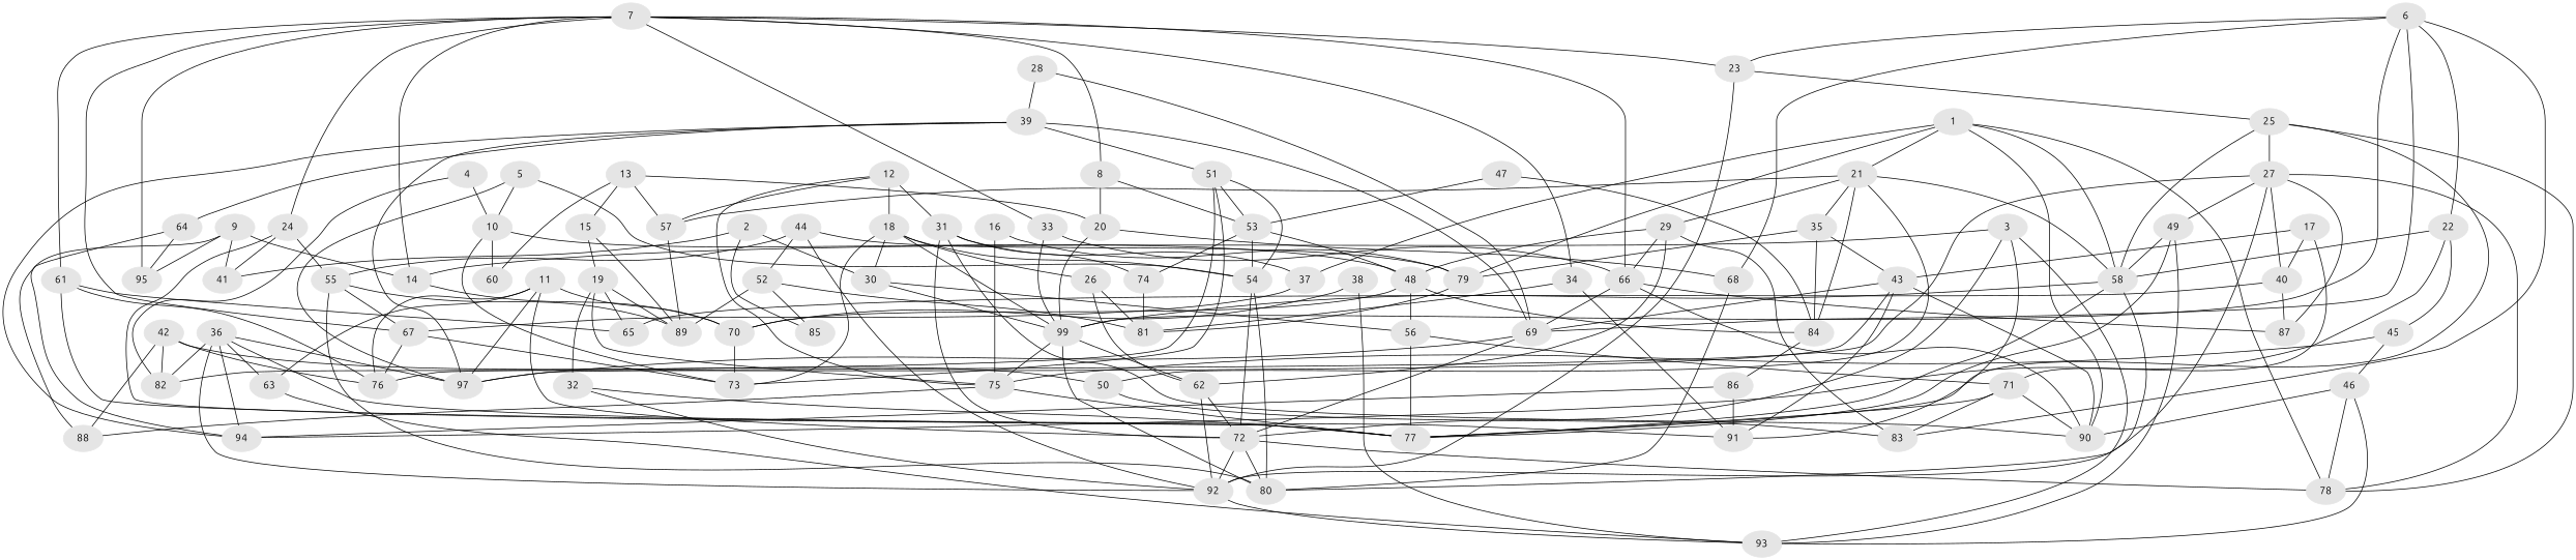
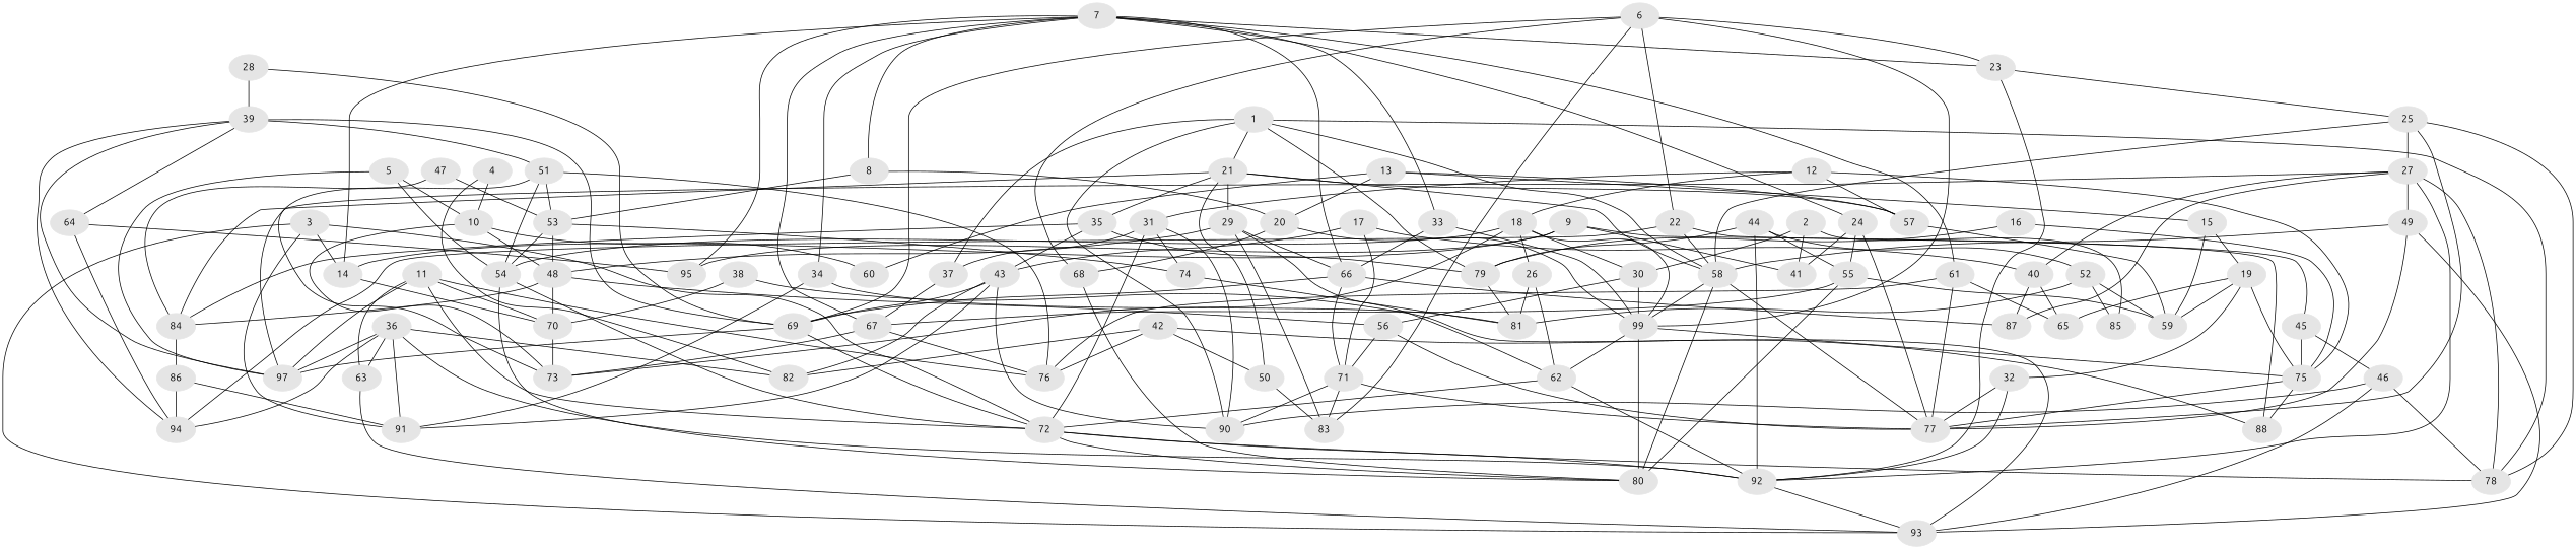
  graph {
    fontname=Ubuntu
    node [color=gray90 fontname=Ubuntu style=filled]
    edge [fontname=Ubuntu weight=1.0]
    1
    21
    37
    58
    78
    79
    90
    57
    29
    35
    50
    84
    67
    n14 [label=99]
    77
    80
    81
    2
    30
    41
    85
    56
    3
    14
    72
    91
    93
    70
    92
    4
    10
    82
    48
    60
    73
    5
    54
    n38 [label=97]
    6
    22
    23
    68
    69
    83
    45
    94
    25
    75
    62
    7
    8
    24
    33
    34
    61
    66
    95
    20
    53
    55
    76
    65
    87
    74
    9
    88
    11
    63
    12
    18
    31
    26
-   89
+   89 [label=59]
    13
    15
    19
    32
    16
    17
    40
    43
    71
    86
    46
    27
    49
    28
    39
    51
    64
    36
    38
    42
    44
    52
    47
    1 -- 21
    1 -- 37
    1 -- 58
    1 -- 78
    1 -- 79
    1 -- 90
    21 -- 58
    21 -- 57
    21 -- 29
    21 -- 35
    21 -- 50
    21 -- 84
    37 -- 67
    58 -- n14
    58 -- 77
    58 -- 80
    79 -- 81
    57 -- 89
    29 -- 48
    29 -- 83
    29 -- 62
    29 -- 66
    35 -- 79
    35 -- 84
    35 -- 43
    50 -- 83
    84 -- 86
    67 -- 73
    67 -- 76
    n14 -- 80 [weight=2.0]
    n14 -- 75
    n14 -- 62
    2 -- 30
    2 -- 41
    2 -- 85
    30 -- n14
    30 -- 56
    56 -- 77
    56 -- 71
    3 -- 14
    3 -- 72
    3 -- 91
    3 -- 93
    14 -- 70
    72 -- 78
    72 -- 80
    72 -- 92 [weight=2.0]
    70 -- 73
    92 -- 93
    4 -- 10
    4 -- 82
    10 -- 48
    10 -- 60
    10 -- 73
    48 -- 84
    48 -- 56
    48 -- 70 [weight=2.0]
    5 -- 10
    5 -- 54
    5 -- n38
    54 -- 80
    54 -- 72 [weight=2.0]
    6 -- n14
    6 -- 22
    6 -- 23
    6 -- 68
    6 -- 69
    6 -- 83
    22 -- 58
    22 -- 45
    22 -- 94
    23 -- 92
    23 -- 25
    68 -- 80
    69 -- 72
    69 -- n38
    45 -- 75
    45 -- 46
    25 -- 58
    25 -- 78
    25 -- 77
    25 -- 27
    75 -- 77
    75 -- 88
    62 -- 72
    62 -- 92
    7 -- 67
    7 -- 14
    7 -- 23
    7 -- 8
    7 -- 24
    7 -- 33
    7 -- 34
    7 -- 61
    7 -- 66
    7 -- 95
    8 -- 20
    8 -- 53
    24 -- 77
    24 -- 41
    24 -- 55 [weight=2.0]
    33 -- n14
    33 -- 66
    34 -- 81
    34 -- 91
    61 -- 77
    61 -- 76
    61 -- 65
-   66 -- 90
+   66 -- 71
    66 -- 69
    66 -- 87
    20 -- n14
    20 -- 68
    53 -- 48
    53 -- 54
    53 -- 74
    55 -- 67 [weight=2.0]
    55 -- 80
    55 -- 89
    74 -- 81
    9 -- 41
    9 -- 14
    9 -- 95
    9 -- 88
    11 -- 72
    11 -- 70
    11 -- n38
    11 -- 76
    11 -- 63
    63 -- 93
    12 -- 57
    12 -- 75
    12 -- 18
    12 -- 31 [weight=2.0]
    18 -- n14
    18 -- 30
    18 -- 73
    18 -- 54
    18 -- 26
    31 -- 37
    31 -- 90
    31 -- 72
    31 -- 74
    26 -- 81 [weight=2.0]
    26 -- 62
    13 -- 57
    13 -- 60
    13 -- 20
    13 -- 15
    15 -- 89
    15 -- 19
    19 -- 75
    19 -- 65
    19 -- 89
    19 -- 32
    32 -- 77
    32 -- 92
    16 -- 79
    16 -- 75
    17 -- 40
    17 -- 43
    17 -- 71
    40 -- 65
    40 -- 87
    43 -- 90
    43 -- 91
    43 -- 82
    43 -- 69
    71 -- 90
    71 -- 77
    71 -- 83
    86 -- 91
    86 -- 94
    46 -- 78
    46 -- 90
    46 -- 93
    27 -- 78 [weight=2.0]
    27 -- 92
    27 -- n38
    27 -- 87
    27 -- 40
    27 -- 49
    49 -- 58
    49 -- 77
    49 -- 93
    28 -- 69
    28 -- 39
    39 -- n38
    39 -- 69
    39 -- 94
    39 -- 51
    39 -- 64
    51 -- 73
    51 -- 54
    51 -- 53
    51 -- 76
    64 -- 94
    64 -- 95
    36 -- 91
    36 -- 92
    36 -- 82
    36 -- n38
    36 -- 94
    36 -- 63
    38 -- 93
    38 -- 70
    42 -- 50
    42 -- 82
    42 -- 76
    42 -- 88
    44 -- 79
    44 -- 92
    44 -- 55
    44 -- 52
    52 -- 81
    52 -- 85
    52 -- 89
    47 -- 84
    47 -- 53
  }
